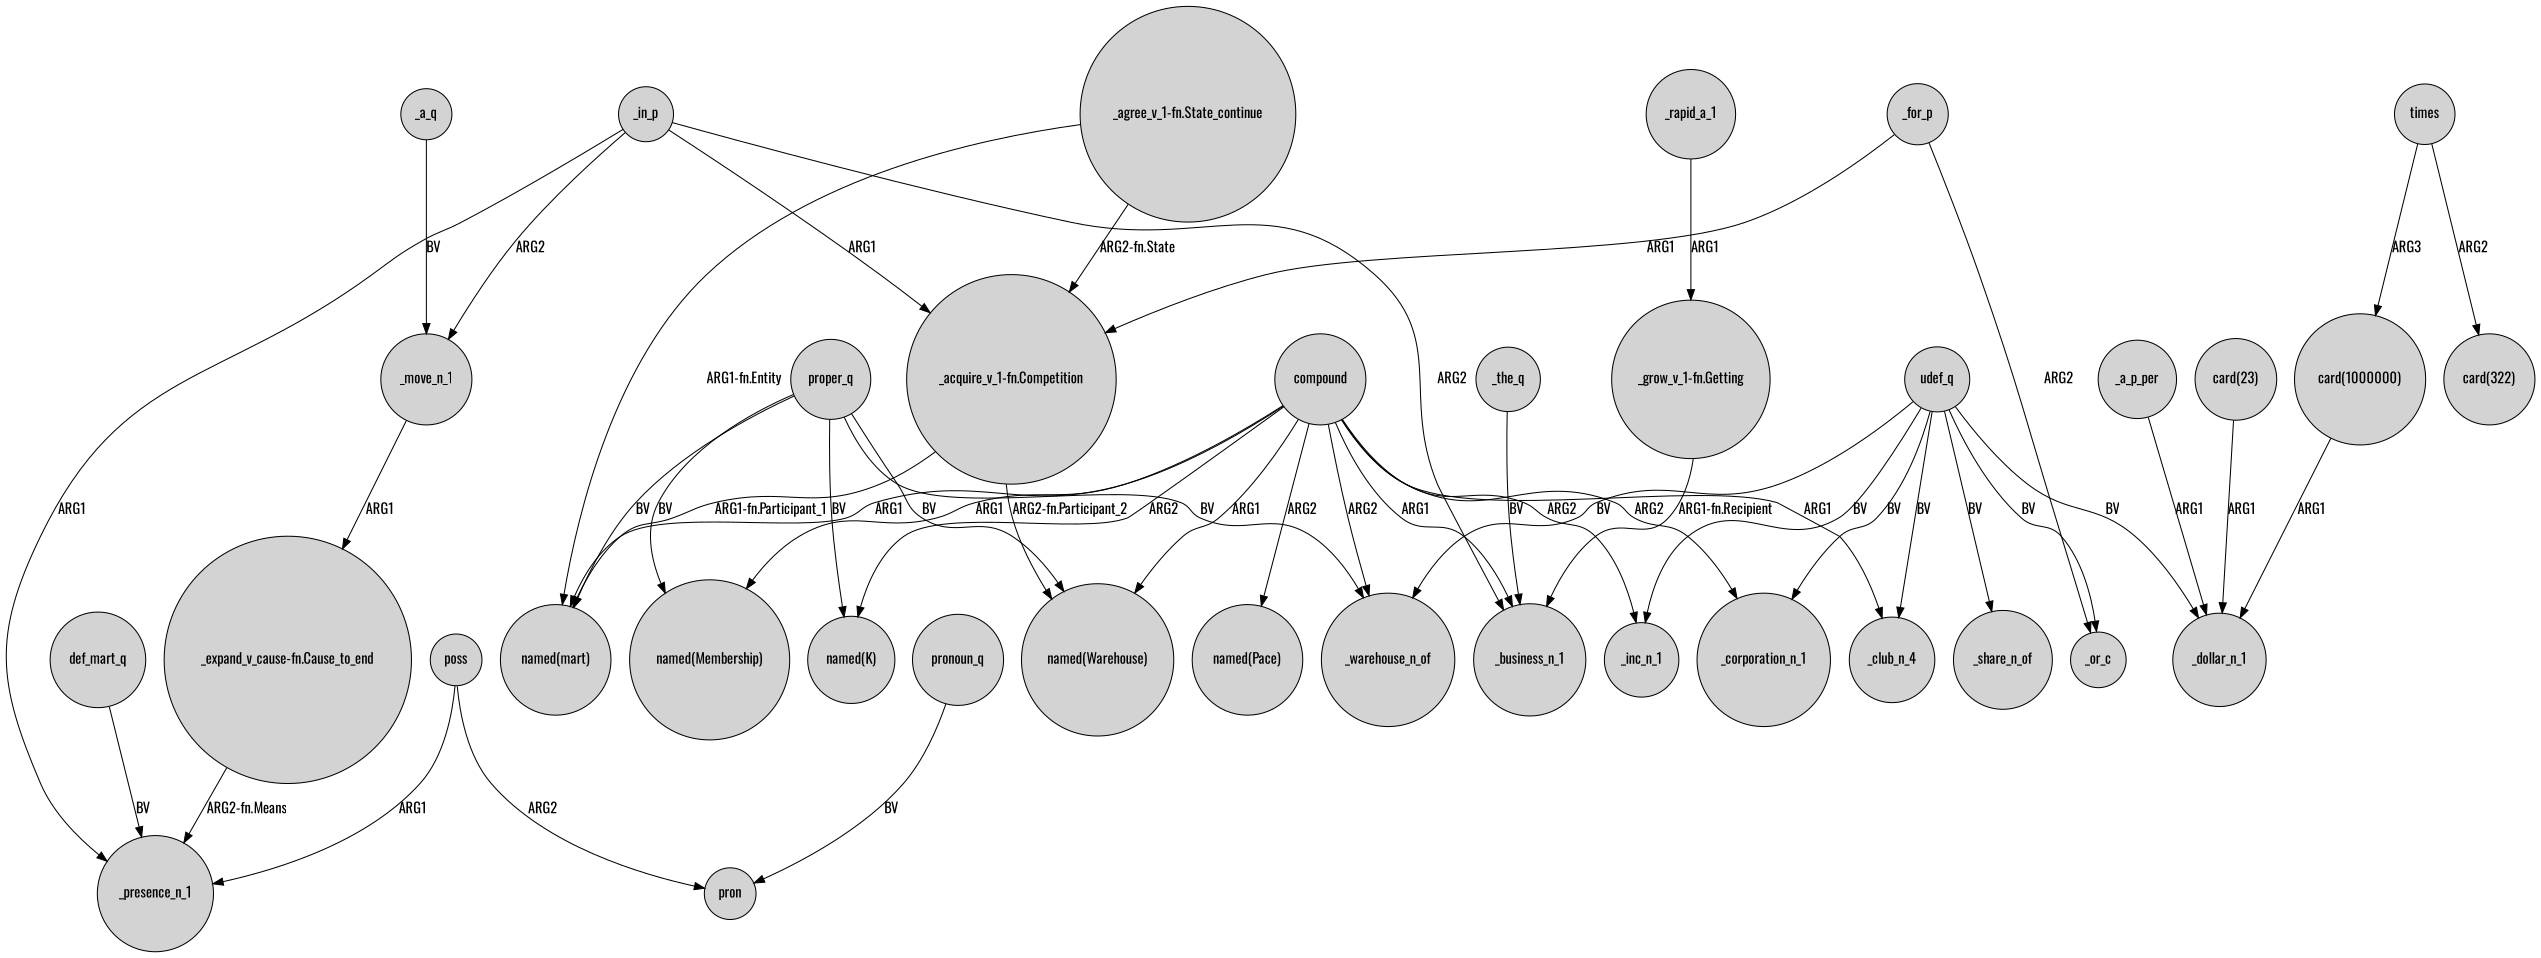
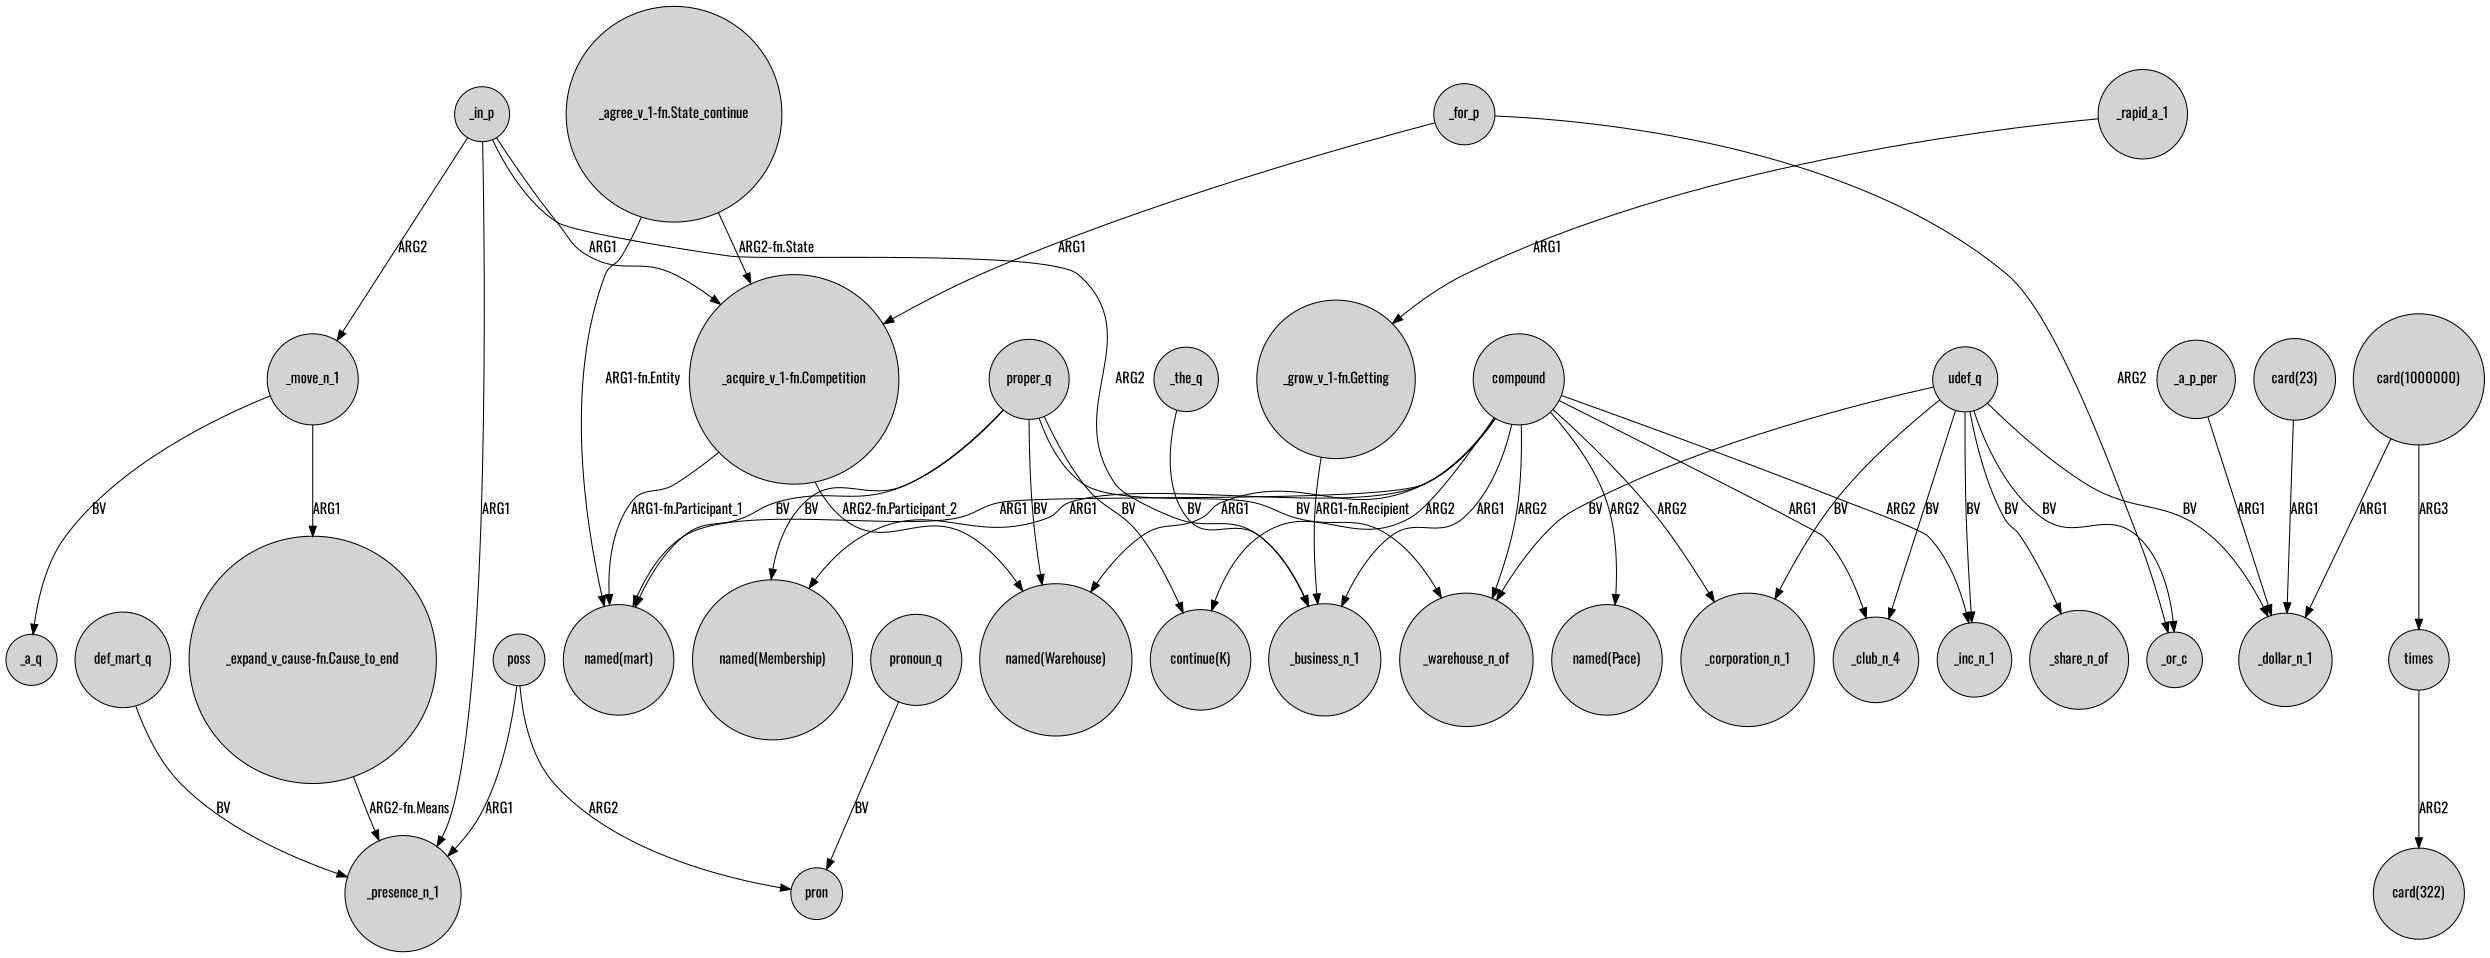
  digraph {
    fontname=Oswald
    node [fontname=Oswald shape=circle style=filled]
    edge [fontname=Oswald]
    proper_q
    "named(Membership)"
    "named(Warehouse)"
    "named(mart)"
-   "named(K)"
+   "named(K)" [label="continue(K)"]
    _warehouse_n_of
    "card(23)"
    _dollar_n_1
    poss
    _presence_n_1
    pron
    n12 [label=def_mart_q]
    "_acquire_v_1-fn.Competition"
    "_expand_v_cause-fn.Cause_to_end"
    "_grow_v_1-fn.Getting"
    _business_n_1
    _the_q
    times
    "card(1000000)"
    "card(322)"
    _in_p
    _move_n_1
    udef_q
    n24 [label=_club_n_4]
    _or_c
    _inc_n_1
    _share_n_of
    _corporation_n_1
    _for_p
    compound
    "named(Pace)"
    pronoun_q
    _a_p_per
    "_agree_v_1-fn.State_continue"
    _a_q
    _rapid_a_1
    proper_q -> "named(Membership)" [label=BV]
    proper_q -> "named(Warehouse)" [label=BV]
    proper_q -> "named(mart)" [label=BV]
    proper_q -> "named(K)" [label=BV]
    proper_q -> _warehouse_n_of [label=BV]
    "card(23)" -> _dollar_n_1 [label=ARG1]
    poss -> _presence_n_1 [label=ARG1]
    poss -> pron [label=ARG2]
    n12 -> _presence_n_1 [label=BV]
    "_acquire_v_1-fn.Competition" -> "named(Warehouse)" [label="ARG2-fn.Participant_2"]
    "_acquire_v_1-fn.Competition" -> "named(mart)" [label="ARG1-fn.Participant_1"]
    "_expand_v_cause-fn.Cause_to_end" -> _presence_n_1 [label="ARG2-fn.Means"]
    "_grow_v_1-fn.Getting" -> _business_n_1 [label="ARG1-fn.Recipient"]
    _the_q -> _business_n_1 [label=BV]
-   times -> "card(1000000)" [label=ARG3]
+   "card(1000000)" -> times [label=ARG3]
    times -> "card(322)" [label=ARG2]
    "card(1000000)" -> _dollar_n_1 [label=ARG1]
    _in_p -> _presence_n_1 [label=ARG1]
    _in_p -> "_acquire_v_1-fn.Competition" [label=ARG1]
    _in_p -> _business_n_1 [label=ARG2]
    _in_p -> _move_n_1 [label=ARG2]
    _move_n_1 -> "_expand_v_cause-fn.Cause_to_end" [label=ARG1]
    udef_q -> _warehouse_n_of [label=BV]
    udef_q -> _dollar_n_1 [label=BV]
    udef_q -> n24 [label=BV]
    udef_q -> _or_c [label=BV]
    udef_q -> _inc_n_1 [label=BV]
    udef_q -> _share_n_of [label=BV]
    udef_q -> _corporation_n_1 [label=BV]
    _for_p -> "_acquire_v_1-fn.Competition" [label=ARG1]
    _for_p -> _or_c [label=ARG2]
    compound -> "named(Membership)" [label=ARG1]
    compound -> "named(Warehouse)" [label=ARG1]
    compound -> "named(mart)" [label=ARG1]
    compound -> "named(K)" [label=ARG2]
    compound -> _warehouse_n_of [label=ARG2]
    compound -> _business_n_1 [label=ARG1]
    compound -> n24 [label=ARG1]
    compound -> _inc_n_1 [label=ARG2]
    compound -> _corporation_n_1 [label=ARG2]
    compound -> "named(Pace)" [label=ARG2]
    pronoun_q -> pron [label=BV]
    _a_p_per -> _dollar_n_1 [label=ARG1]
    "_agree_v_1-fn.State_continue" -> "named(mart)" [label="ARG1-fn.Entity"]
    "_agree_v_1-fn.State_continue" -> "_acquire_v_1-fn.Competition" [label="ARG2-fn.State"]
-   _a_q -> _move_n_1 [label=BV]
+   _move_n_1 -> _a_q [label=BV]
    _rapid_a_1 -> "_grow_v_1-fn.Getting" [label=ARG1]
  }
